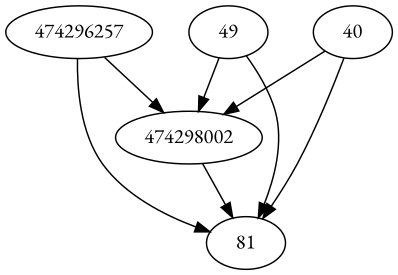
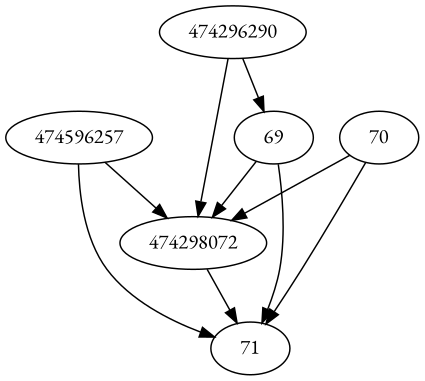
  strict digraph {
    fontname="EB Garamond"
    node [fontname="EB Garamond"]
    edge [fontname="EB Garamond"]
-   474296257
-   474298072 [label=474298002]
-   71 [label=81]
-   69 [label=49]
-   70 [label=40]
+   474296257 [label=474596257]
+   474298072
+   71
+   474296290
+   69
+   70
    474296257 -> 474298072
    474296257 -> 71
    474298072 -> 71
+   474296290 -> 474298072
+   474296290 -> 69
    69 -> 474298072
    69 -> 71
    70 -> 474298072
    70 -> 71
  }
